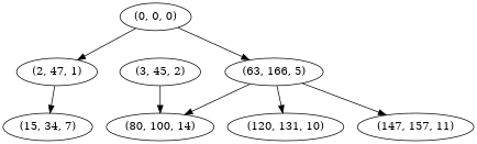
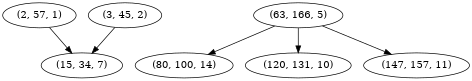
  digraph {
-   "(0, 0, 0)"
-   "(2, 47, 1)"
+   "(2, 47, 1)" [label="(2, 57, 1)"]
    "(63, 166, 5)"
    "(15, 34, 7)"
    "(80, 100, 14)"
    "(120, 131, 10)"
    "(147, 157, 11)"
    "(3, 45, 2)"
-   "(0, 0, 0)" -> "(2, 47, 1)"
-   "(0, 0, 0)" -> "(63, 166, 5)"
    "(2, 47, 1)" -> "(15, 34, 7)"
    "(63, 166, 5)" -> "(80, 100, 14)"
    "(63, 166, 5)" -> "(120, 131, 10)"
    "(63, 166, 5)" -> "(147, 157, 11)"
-   "(3, 45, 2)" -> "(80, 100, 14)"
+   "(3, 45, 2)" -> "(15, 34, 7)"
  }
